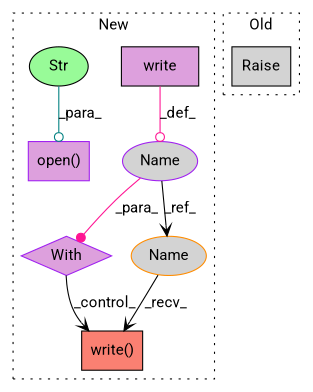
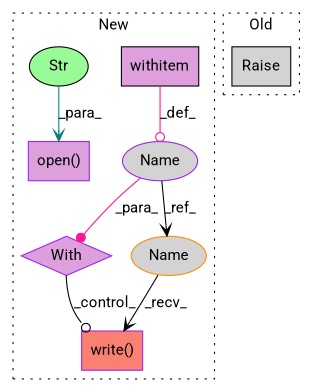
  digraph {
    fontname=Roboto
    node [a=75 color=purple fillcolor=lightgrey fontname=Roboto l=1 shape=box style=filled]
    edge [arrowhead=vee color=black fontname=Roboto]
-   n1 [color=black fillcolor=salmon l="8,1" label="write()" s="3651,3672"]
+   n1 [fillcolor=salmon l="8,1" label="write()" s="3651,3672"]
    n2 [a=87 label=Name s=3640 shape=ellipse]
    n3 [a=39 fillcolor=plum l="5,41" label=With s="3599,3610" shape=diamond]
-   n4 [a=49 color=black fillcolor=plum l=6 label=write s=3604]
+   n4 [a=49 color=black fillcolor=plum l=6 label=withitem s=3604]
    n5 [fillcolor=plum l="12,1" label="open()" s="3604,3635"]
    n6 [a=66 color=black fillcolor=palegreen l=3 label=Str s=3632 shape=ellipse]
    n7 [a=87 color=darkorange label=Name s=3651 shape=ellipse]
    n8 [a=91 color=black l=6 label=Raise s=2874]
    subgraph cluster_1 {
      label=New
      style=dotted
      n1
      n2
      n3
      n4
      n5
      n6
      n7
    }
    subgraph cluster_2 {
      label=Old
      style=dotted
      n8
    }
    n2 -> n3 [arrowhead=dot color=deeppink label=_para_]
    n2 -> n7 [label=_ref_]
-   n3 -> n1 [label=_control_]
+   n3 -> n1 [arrowhead=odot label=_control_]
    n4 -> n2 [arrowhead=odot color=deeppink label=_def_]
-   n6 -> n5 [arrowhead=odot color=teal label=_para_]
+   n6 -> n5 [color=teal label=_para_]
    n7 -> n1 [label=_recv_]
  }
